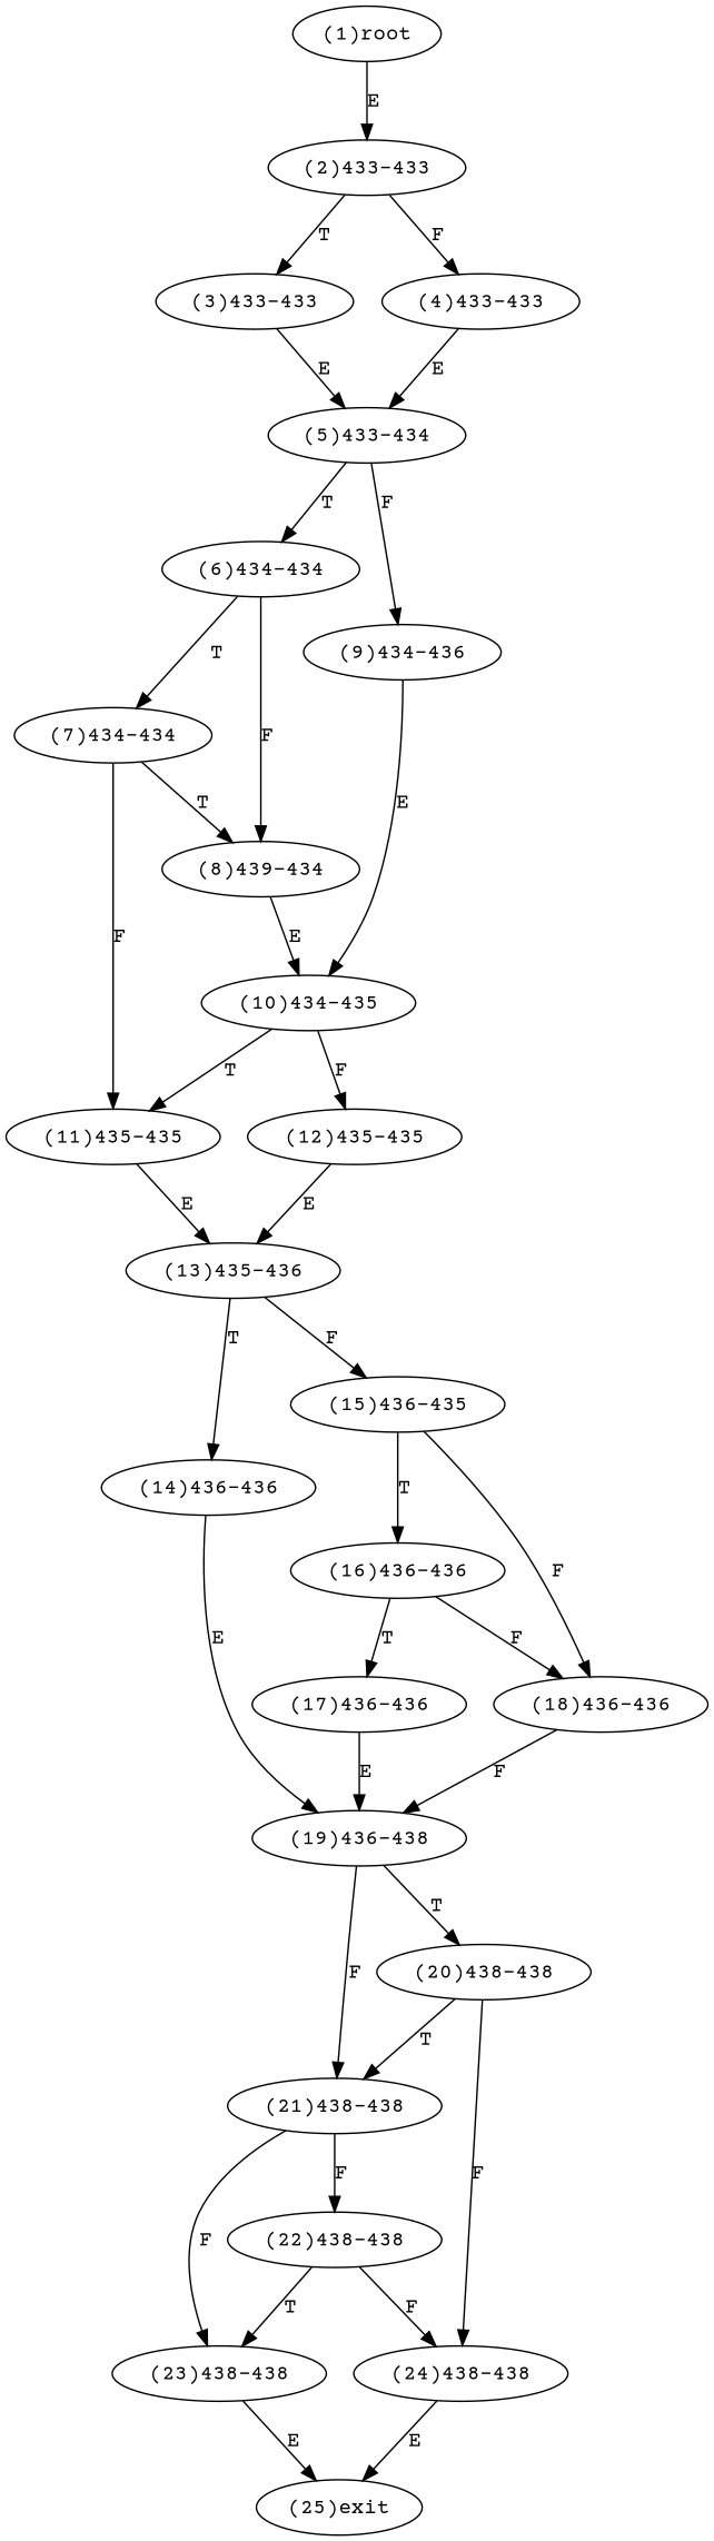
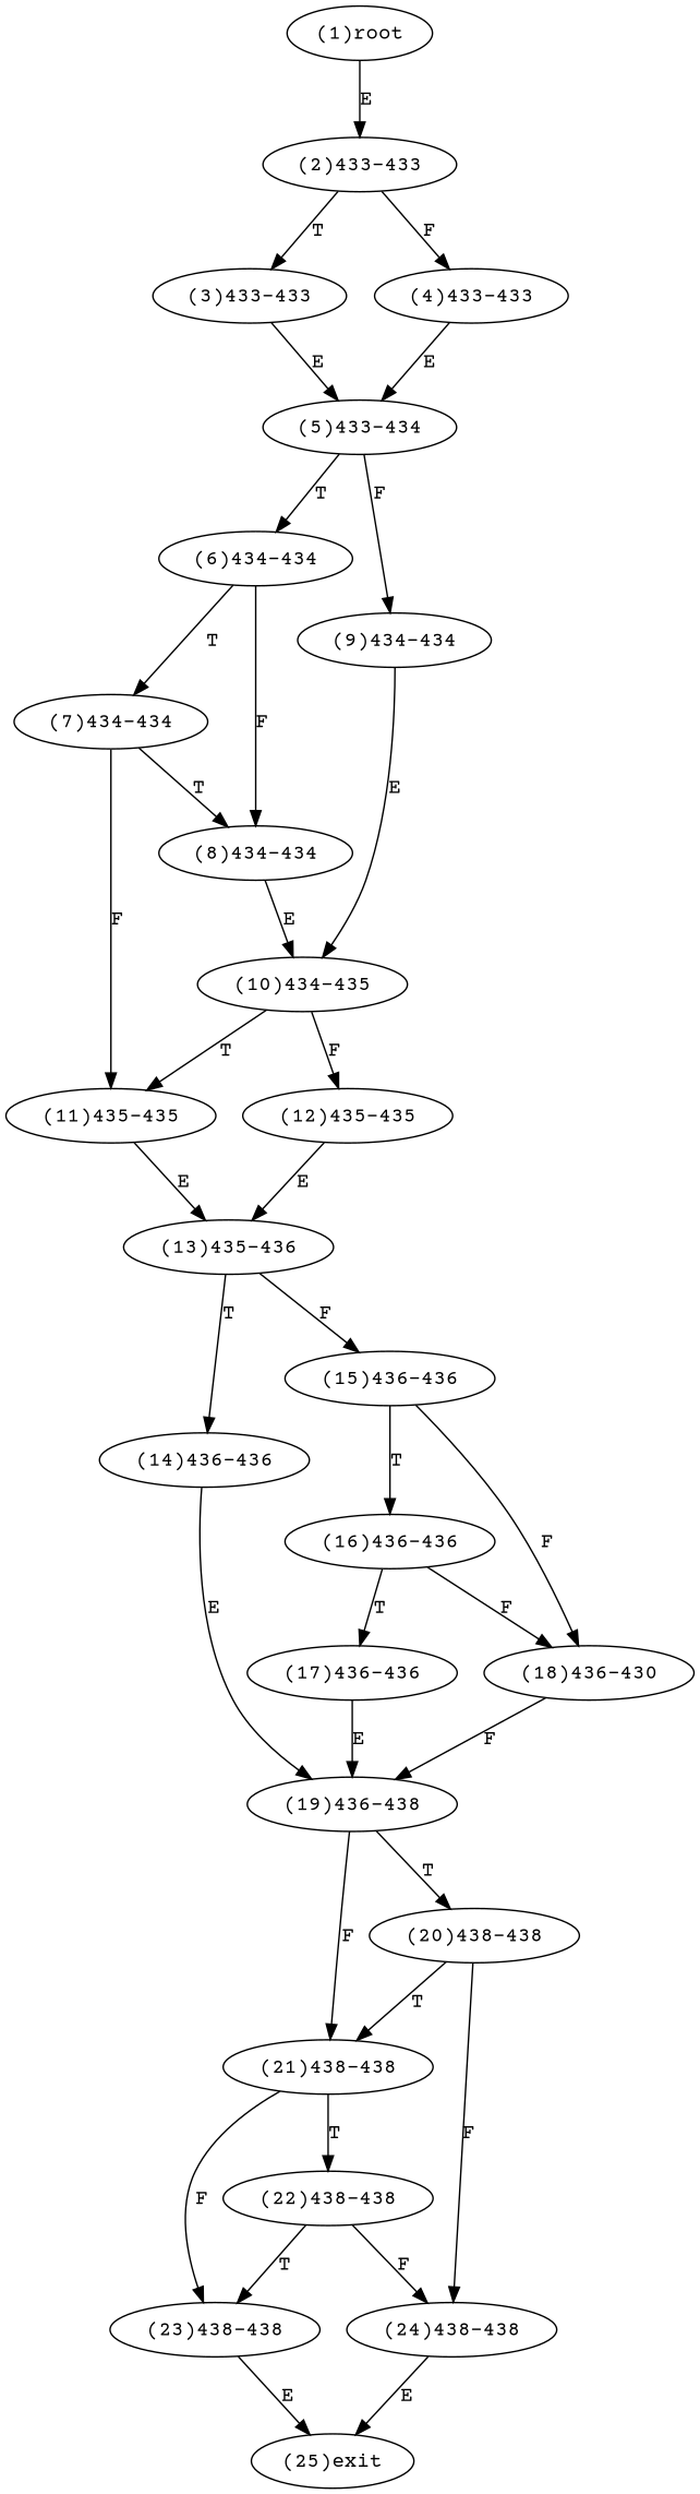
  digraph {
    fontname="Courier Prime"
    node [fontname="Courier Prime"]
    edge [fontname="Courier Prime"]
    n1 [label="(1)root"]
    n2 [label="(2)433-433"]
    n3 [label="(3)433-433"]
    n4 [label="(4)433-433"]
    n5 [label="(5)433-434"]
    n6 [label="(6)434-434"]
-   n7 [label="(9)434-436"]
+   n7 [label="(9)434-434"]
    n8 [label="(7)434-434"]
-   n9 [label="(8)439-434"]
+   n9 [label="(8)434-434"]
    n10 [label="(10)434-435"]
    n11 [label="(11)435-435"]
    n12 [label="(12)435-435"]
    n13 [label="(13)435-436"]
    n14 [label="(14)436-436"]
-   n15 [label="(15)436-435"]
+   n15 [label="(15)436-436"]
    n16 [label="(19)436-438"]
    n17 [label="(16)436-436"]
-   n18 [label="(18)436-436"]
+   n18 [label="(18)436-430"]
    n19 [label="(21)438-438"]
    n20 [label="(20)438-438"]
    n21 [label="(17)436-436"]
    n22 [label="(23)438-438"]
    n23 [label="(22)438-438"]
    n24 [label="(24)438-438"]
    n25 [label="(25)exit"]
    n1 -> n2 [label=E]
    n2 -> n3 [label=T]
    n2 -> n4 [label=F]
    n3 -> n5 [label=E]
    n4 -> n5 [label=E]
    n5 -> n6 [label=T]
    n5 -> n7 [label=F]
    n6 -> n8 [label=T]
    n6 -> n9 [label=F]
    n7 -> n10 [label=E]
    n8 -> n9 [label=T]
    n8 -> n11 [label=F]
    n9 -> n10 [label=E]
    n10 -> n11 [label=T]
    n10 -> n12 [label=F]
    n11 -> n13 [label=E]
    n12 -> n13 [label=E]
    n13 -> n14 [label=T]
    n13 -> n15 [label=F]
    n14 -> n16 [label=E]
    n15 -> n17 [label=T]
    n15 -> n18 [label=F]
    n16 -> n19 [label=F]
    n16 -> n20 [label=T]
    n17 -> n18 [label=F]
    n17 -> n21 [label=T]
    n18 -> n16 [label=F]
    n19 -> n22 [label=F]
-   n19 -> n23 [label=F]
+   n19 -> n23 [label=T]
    n20 -> n19 [label=T]
    n20 -> n24 [label=F]
    n21 -> n16 [label=E]
    n22 -> n25 [label=E]
    n23 -> n22 [label=T]
    n23 -> n24 [label=F]
    n24 -> n25 [label=E]
  }
